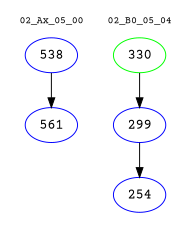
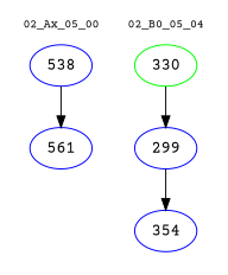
  digraph {
    fontname="Courier Prime"
    node [color=blue fontname="Courier Prime"]
    edge [color=black fontname="Courier Prime"]
    n1 [label=538]
    n2 [label=561]
    n3 [color=green label=330]
    n4 [label=299]
-   n5 [label=254]
+   n5 [label=354]
    subgraph cluster_1 {
      color=white
      fontsize=10
      label="02_Ax_05_00"
      n1
      n2
    }
    subgraph cluster_2 {
      color=white
      fontsize=10
      label="02_B0_05_04"
      n3
      n4
      n5
    }
    n1 -> n2
    n3 -> n4
    n4 -> n5
  }
